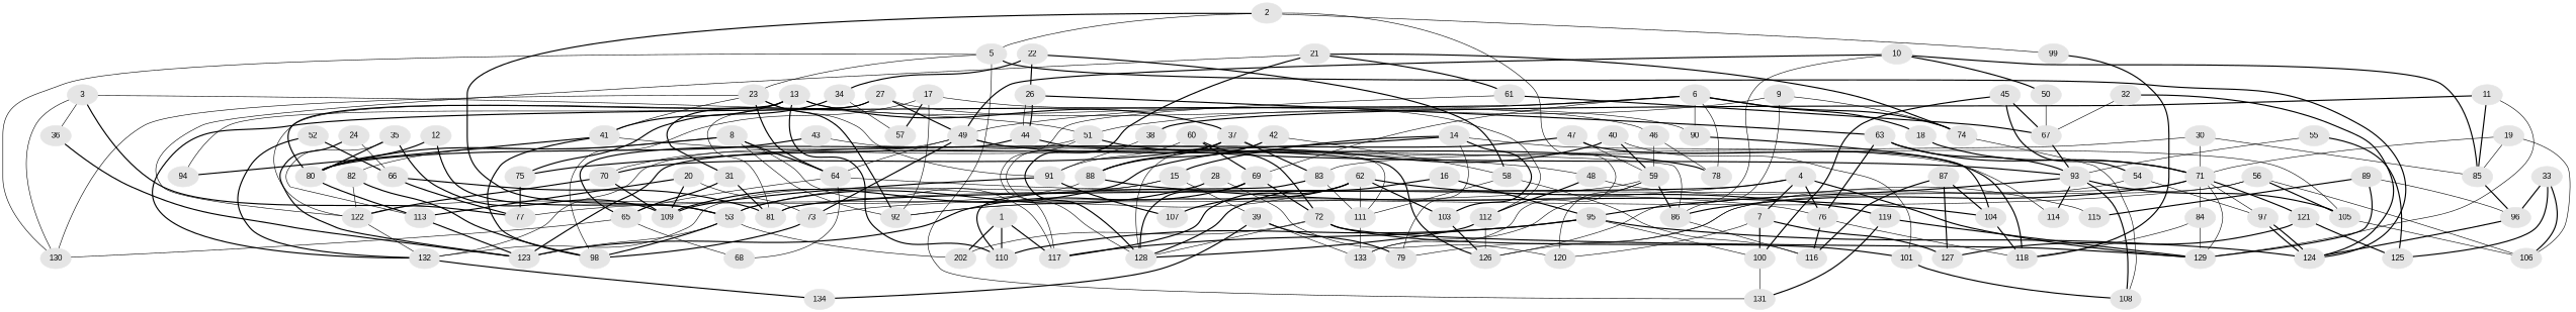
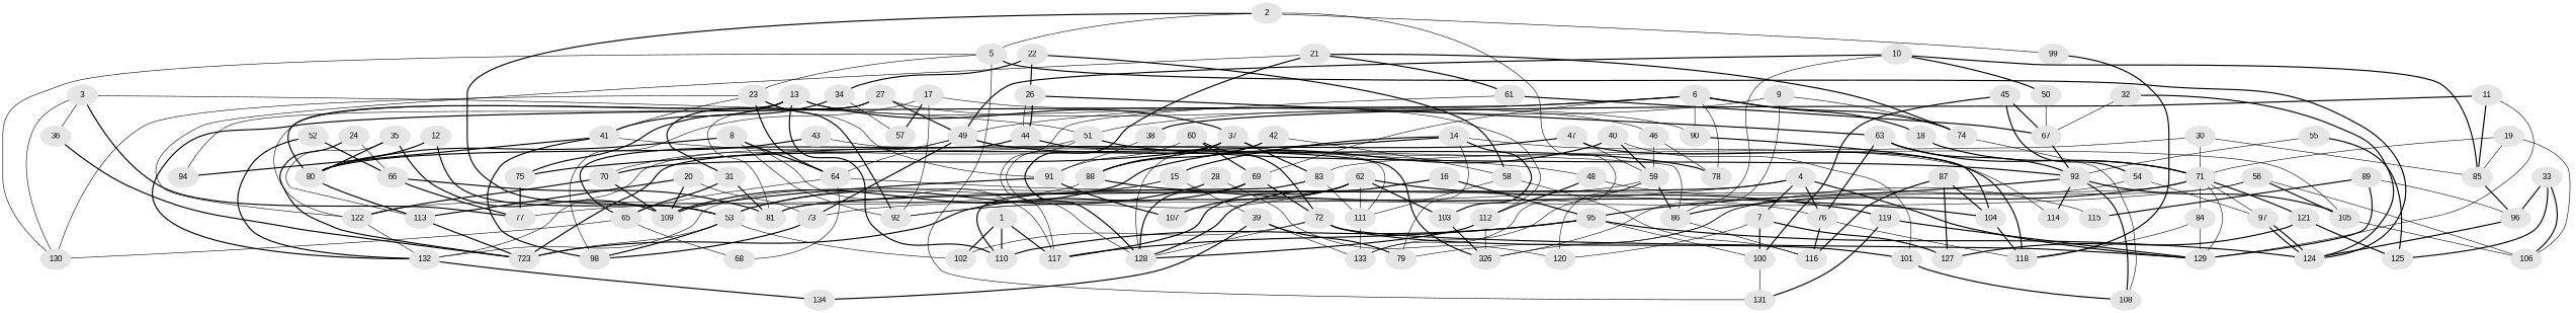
  graph {
    fontname="Liberation Sans"
    node [color=gray90 fontname="Liberation Sans" style=filled]
    edge [fontname="Liberation Sans" style=bold]
    1
-   102 [label=202]
+   102
    110
    117
    2
    5
    53
    99
    133
    130
    23
    124
    131
    98
-   123
+   123 [label=723]
    118
    3
    36
    51
    77
    132
    128
    93
    4
    7
    76
    81
    92
    129
    100
    120
    127
    116
    64
    41
    91
    6
    18
    49
    69
    74
    78
    90
    71
    73
    70
    111
    72
    108
    104
    134
    8
    80
-   82
    65
    68
    113
    122
    9
    86
    10
    50
    85
-   126
+   126 [label=326]
    67
    96
    11
    38
    12
    13
    37
    94
    112
    83
    88
    105
    48
    14
    15
    75
    79
    103
    114
    39
    16
    95
    17
    46
    57
    59
    97
    84
    121
    19
    106
    20
    109
    21
    61
    22
    26
    34
    58
    44
    63
    107
    24
    66
    55
    125
    27
    31
    28
    40
    101
    60
    30
    32
    33
    35
    115
    42
    43
    45
    54
    47
    52
    56
    62
    119
    87
    89
    1 -- 102
    1 -- 110
    1 -- 117
    2 -- 5 [style=solid]
    2 -- 53
    2 -- 99 [style=solid]
    2 -- 133 [style=solid]
    5 -- 130 [style=solid]
    5 -- 23 [style=solid]
    5 -- 124
    5 -- 131 [style=solid]
    53 -- 102 [style=solid]
    53 -- 98
    53 -- 123 [style=solid]
    99 -- 118
    23 -- 130 [style=solid]
    23 -- 92
    23 -- 64
    23 -- 41 [style=solid]
    23 -- 91 [style=solid]
    3 -- 130 [style=solid]
    3 -- 36 [style=solid]
    3 -- 51 [style=solid]
    3 -- 77
    36 -- 123
    51 -- 132 [style=solid]
    51 -- 128 [style=solid]
    51 -- 93
    132 -- 134
    93 -- 108
    93 -- 105
    93 -- 114
    93 -- 95
    4 -- 7
    4 -- 76
    4 -- 81
    4 -- 92 [style=solid]
    4 -- 129
    7 -- 100
    7 -- 120 [style=solid]
    7 -- 127
    76 -- 118 [style=solid]
    76 -- 116
    100 -- 131 [style=solid]
    64 -- 76 [style=solid]
    64 -- 65 [style=solid]
    64 -- 68 [style=solid]
    41 -- 98
    41 -- 94
    41 -- 48 [style=solid]
    91 -- 109
    91 -- 107
    6 -- 132
    6 -- 18
    6 -- 49 [style=solid]
    6 -- 69 [style=solid]
    6 -- 74
    6 -- 78 [style=solid]
    6 -- 90 [style=solid]
    18 -- 71
    49 -- 64 [style=solid]
    49 -- 78
    49 -- 73
    49 -- 70 [style=solid]
    49 -- 111 [style=solid]
    69 -- 123
    69 -- 128
    69 -- 72
    74 -- 108 [style=solid]
    90 -- 104
    71 -- 81 [style=solid]
    71 -- 129 [style=solid]
    71 -- 86
    71 -- 97 [style=solid]
    71 -- 84 [style=solid]
    71 -- 121
    73 -- 98
    70 -- 122
    70 -- 109
    111 -- 133 [style=solid]
    72 -- 102 [style=solid]
    72 -- 128 [style=solid]
    72 -- 129
    72 -- 101
    104 -- 118
    8 -- 117 [style=solid]
    8 -- 92 [style=solid]
    8 -- 64
    8 -- 80
-   8 -- 82 [style=solid]
    80 -- 113
-   82 -- 98
-   82 -- 122 [style=solid]
    65 -- 130 [style=solid]
    65 -- 68 [style=solid]
    113 -- 123
    122 -- 132 [style=solid]
    9 -- 51 [style=solid]
    9 -- 74 [style=solid]
    9 -- 86 [style=solid]
    86 -- 116 [style=solid]
    10 -- 49
    10 -- 50
    10 -- 85
    10 -- 126 [style=solid]
    50 -- 67 [style=solid]
    85 -- 96
    67 -- 93
    96 -- 124
    11 -- 129 [style=solid]
    11 -- 85
    11 -- 38
    38 -- 91 [style=solid]
    12 -- 53
    12 -- 80
    13 -- 110
    13 -- 41
    13 -- 80
    13 -- 37
    13 -- 94 [style=solid]
    13 -- 112 [style=solid]
    37 -- 70
    37 -- 83
    37 -- 88
    37 -- 105 [style=solid]
    112 -- 128
    112 -- 126 [style=solid]
    83 -- 110
    83 -- 111 [style=solid]
    88 -- 104
    88 -- 122 [style=solid]
    105 -- 106 [style=solid]
    48 -- 112
    48 -- 115 [style=solid]
    14 -- 15
    14 -- 75
    14 -- 79 [style=solid]
    14 -- 103
    14 -- 114 [style=solid]
    15 -- 53 [style=solid]
    15 -- 132 [style=solid]
    15 -- 39 [style=solid]
    75 -- 77
    103 -- 126
    39 -- 133 [style=solid]
    39 -- 134
    39 -- 79
    16 -- 128
    16 -- 95
    95 -- 110
    95 -- 117
    95 -- 124
    95 -- 100 [style=solid]
    17 -- 98 [style=solid]
    17 -- 92 [style=solid]
    17 -- 46 [style=solid]
    17 -- 57
    46 -- 78 [style=solid]
    46 -- 59 [style=solid]
    59 -- 133 [style=solid]
    59 -- 77 [style=solid]
    59 -- 120 [style=solid]
    59 -- 86
    97 -- 124
    97 -- 124
    84 -- 118 [style=solid]
    84 -- 129 [style=solid]
    121 -- 127
    121 -- 125
    19 -- 71 [style=solid]
    19 -- 85 [style=solid]
    19 -- 106 [style=solid]
    20 -- 73 [style=solid]
    20 -- 113
    20 -- 109
    21 -- 128
    21 -- 74
    21 -- 122 [style=solid]
    21 -- 61
    61 -- 117 [style=solid]
    61 -- 67
    22 -- 26
    22 -- 34
    22 -- 58
    26 -- 44 [style=solid]
    26 -- 44
    26 -- 63
    34 -- 75
    34 -- 57 [style=solid]
    58 -- 116 [style=solid]
    58 -- 111 [style=solid]
    44 -- 65
    44 -- 126
    63 -- 93
    63 -- 76
    63 -- 71
    24 -- 123
    24 -- 66 [style=solid]
    66 -- 77
    66 -- 81
    55 -- 93 [style=solid]
    55 -- 125
    27 -- 81 [style=solid]
    27 -- 49
    27 -- 90 [style=solid]
    27 -- 122 [style=solid]
    27 -- 31
    31 -- 81
    31 -- 65
    28 -- 53
    28 -- 120 [style=solid]
    40 -- 59
    40 -- 109
    40 -- 101 [style=solid]
    101 -- 108
    60 -- 91 [style=solid]
    60 -- 69
    60 -- 72
    30 -- 71 [style=solid]
    30 -- 85 [style=solid]
    30 -- 83 [style=solid]
    32 -- 124
    32 -- 67 [style=solid]
    33 -- 96
    33 -- 106
    33 -- 125
    35 -- 80
    35 -- 113 [style=solid]
    35 -- 109
    42 -- 128 [style=solid]
    42 -- 88
    42 -- 58 [style=solid]
    43 -- 80
    43 -- 86 [style=solid]
    45 -- 100
    45 -- 67
    45 -- 54
    54 -- 126 [style=solid]
    54 -- 97 [style=solid]
    47 -- 123
    47 -- 118
    47 -- 59 [style=solid]
    52 -- 132
    52 -- 66
    56 -- 73 [style=solid]
    56 -- 105
    56 -- 79 [style=solid]
    56 -- 106 [style=solid]
    62 -- 117
    62 -- 92 [style=solid]
    62 -- 111 [style=solid]
    62 -- 103
    62 -- 107
    62 -- 119
    119 -- 131
    119 -- 129
    87 -- 127
    87 -- 116
    87 -- 104
    89 -- 129
    89 -- 96 [style=solid]
    89 -- 115
  }
